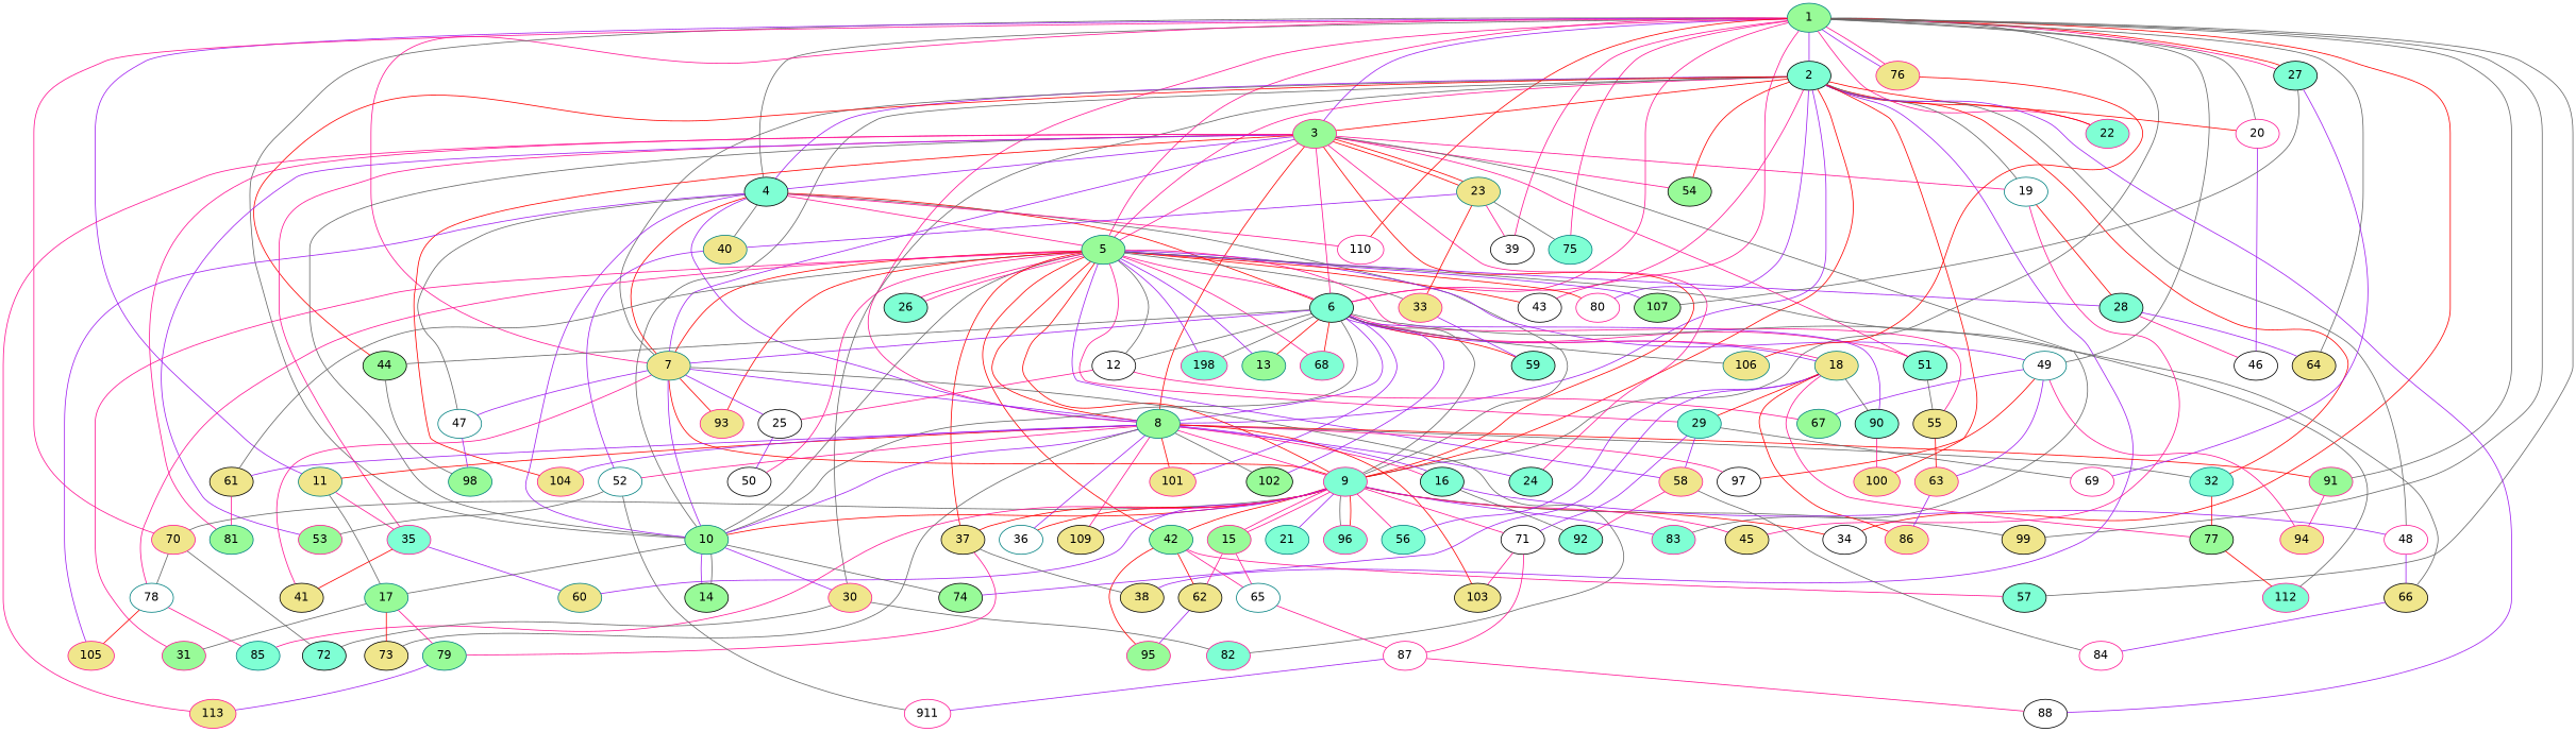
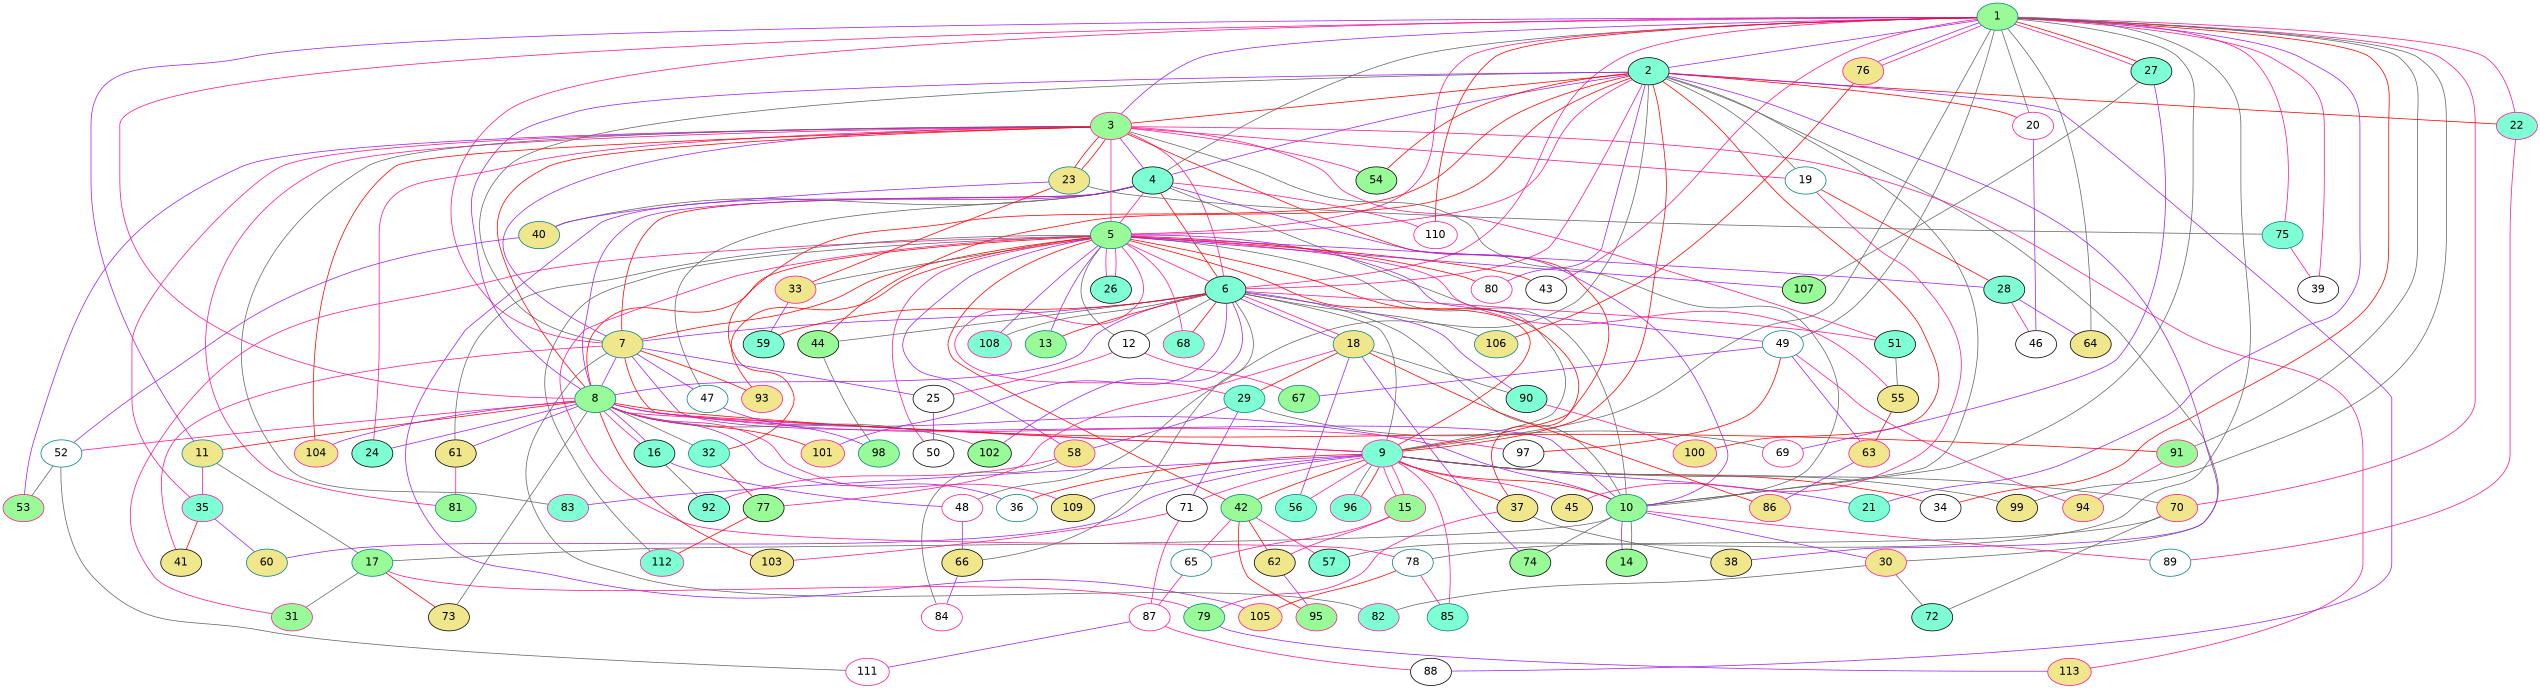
  graph {
    fontname="DejaVu Sans"
    node [color=black fillcolor=khaki fontname="DejaVu Sans" style=filled]
    edge [color=deeppink fontname="DejaVu Sans"]
    1 [color=teal fillcolor=palegreen]
    2 [fillcolor=aquamarine]
    3 [color=deeppink fillcolor=palegreen]
    4 [fillcolor=aquamarine]
    5 [color=teal fillcolor=palegreen]
    6 [fillcolor=aquamarine]
    7 [color=teal]
    8 [color=teal fillcolor=palegreen]
    9 [color=deeppink fillcolor=aquamarine]
    10 [color=teal fillcolor=palegreen]
    11 [color=teal]
    20 [color=deeppink fillcolor=white]
    21 [color=teal fillcolor=aquamarine]
    22 [color=deeppink fillcolor=aquamarine]
    27 [fillcolor=aquamarine]
    34 [fillcolor=white]
    39 [fillcolor=white]
    43 [fillcolor=white]
    49 [color=teal fillcolor=white]
    57 [fillcolor=aquamarine]
    64
    70 [color=deeppink]
    75 [color=teal fillcolor=aquamarine]
    76 [color=deeppink]
    91 [color=deeppink fillcolor=palegreen]
    99
    110 [color=deeppink fillcolor=white]
    19 [color=teal fillcolor=white]
    30 [color=deeppink]
    32 [color=teal fillcolor=aquamarine]
    38
    44 [fillcolor=palegreen]
    48 [color=deeppink fillcolor=white]
    54 [fillcolor=palegreen]
    80 [color=deeppink fillcolor=white]
    88 [fillcolor=white]
    100 [color=deeppink]
    23 [color=teal]
    24 [fillcolor=aquamarine]
    35 [color=deeppink fillcolor=aquamarine]
    51 [fillcolor=aquamarine]
    53 [color=deeppink fillcolor=palegreen]
    81 [color=teal fillcolor=palegreen]
    83 [color=deeppink fillcolor=aquamarine]
    104 [color=deeppink]
    113 [color=deeppink]
    40 [color=teal]
    47 [color=teal fillcolor=white]
    105 [color=deeppink]
    12 [fillcolor=white]
    13 [color=teal fillcolor=palegreen]
    26 [fillcolor=aquamarine]
    28 [fillcolor=aquamarine]
    29 [color=teal fillcolor=aquamarine]
    31 [color=deeppink fillcolor=palegreen]
    33 [color=deeppink]
    37
    42 [color=teal fillcolor=palegreen]
    50 [fillcolor=white]
    55
    58 [color=deeppink]
    61
    68 [color=deeppink fillcolor=aquamarine]
    78 [color=teal fillcolor=white]
    93 [color=deeppink]
    107 [fillcolor=palegreen]
-   108 [color=deeppink fillcolor=aquamarine label=198]
+   108 [color=deeppink fillcolor=aquamarine]
    112 [color=deeppink fillcolor=aquamarine]
    18 [color=teal]
    59 [fillcolor=aquamarine]
    66
    90 [fillcolor=aquamarine]
    101 [color=deeppink]
    102 [fillcolor=palegreen]
    106 [color=teal]
    25 [fillcolor=white]
    41
    82 [color=deeppink fillcolor=aquamarine]
    16 [fillcolor=aquamarine]
    36 [color=teal fillcolor=white]
    52 [color=teal fillcolor=white]
    73
    97 [fillcolor=white]
    103
    109
    15 [color=deeppink fillcolor=palegreen]
    45
    56 [color=teal fillcolor=aquamarine]
    60 [color=teal]
    71 [fillcolor=white]
    85 [color=teal fillcolor=aquamarine]
    96 [color=deeppink fillcolor=aquamarine]
    14 [fillcolor=palegreen]
    17 [color=teal fillcolor=palegreen]
    74 [fillcolor=palegreen]
+   89 [color=teal fillcolor=white]
    46 [fillcolor=white]
    69 [color=deeppink fillcolor=white]
    67 [color=teal fillcolor=palegreen]
    63 [color=deeppink]
    94 [color=deeppink]
    72 [fillcolor=aquamarine]
    77 [fillcolor=palegreen]
    98 [color=teal fillcolor=palegreen]
    79 [color=teal fillcolor=palegreen]
    62
    65 [color=teal fillcolor=white]
    95 [color=deeppink fillcolor=palegreen]
    92 [fillcolor=aquamarine]
    84 [color=deeppink fillcolor=white]
    86 [color=deeppink]
-   111 [color=deeppink fillcolor=white label=911]
+   111 [color=deeppink fillcolor=white]
    87 [color=deeppink fillcolor=white]
    1 -- 2 [color=purple]
    1 -- 3 [color=purple]
    1 -- 4 [color=gray40]
    1 -- 5
    1 -- 6
    1 -- 7
    1 -- 8
    1 -- 9 [color=gray40]
    1 -- 10 [color=gray40]
    1 -- 11 [color=purple]
    1 -- 20 [color=gray40]
+   1 -- 21 [color=purple]
    1 -- 22
    1 -- 27
    1 -- 27 [color=red]
    1 -- 34 [color=red]
    1 -- 39
    1 -- 43
    1 -- 49 [color=gray40]
    1 -- 57 [color=gray40]
    1 -- 64 [color=gray40]
    1 -- 70
    1 -- 75
    1 -- 76 [color=purple]
    1 -- 76
    1 -- 91 [color=gray40]
    1 -- 99 [color=gray40]
    1 -- 110 [color=red]
    2 -- 3 [color=red]
    2 -- 4 [color=purple]
    2 -- 5
    2 -- 6
    2 -- 7 [color=gray40]
    2 -- 8 [color=purple]
    2 -- 9 [color=red]
    2 -- 10 [color=gray40]
    2 -- 20 [color=red]
    2 -- 22 [color=red]
    2 -- 19 [color=gray40]
    2 -- 30 [color=gray40]
    2 -- 32 [color=red]
    2 -- 38 [color=purple]
    2 -- 44 [color=red]
    2 -- 48 [color=gray40]
    2 -- 54 [color=red]
    2 -- 80 [color=purple]
    2 -- 88 [color=purple]
    2 -- 100 [color=red]
    3 -- 4 [color=purple]
    3 -- 5
    3 -- 6
    3 -- 7 [color=purple]
    3 -- 8 [color=red]
    3 -- 9 [color=red]
    3 -- 10 [color=gray40]
    3 -- 19
    3 -- 54
    3 -- 23 [color=red]
    3 -- 23 [color=red]
    3 -- 24
    3 -- 35
    3 -- 51
    3 -- 53 [color=purple]
    3 -- 81
    3 -- 83 [color=gray40]
    3 -- 104 [color=red]
    3 -- 113
    4 -- 5
    4 -- 6 [color=red]
    4 -- 7 [color=red]
    4 -- 8 [color=purple]
    4 -- 9 [color=gray40]
    4 -- 10 [color=purple]
    4 -- 110
    4 -- 40 [color=gray40]
    4 -- 47 [color=gray40]
    4 -- 105 [color=purple]
    5 -- 6
    5 -- 7 [color=red]
    5 -- 8 [color=red]
    5 -- 9 [color=red]
    5 -- 10 [color=gray40]
    5 -- 43 [color=red]
    5 -- 49 [color=purple]
    5 -- 80 [color=red]
    5 -- 12 [color=gray40]
    5 -- 13 [color=purple]
    5 -- 26
    5 -- 26
    5 -- 28 [color=purple]
    5 -- 29
    5 -- 31
    5 -- 33 [color=gray40]
    5 -- 37 [color=red]
    5 -- 42 [color=red]
    5 -- 50
    5 -- 55
    5 -- 58 [color=purple]
    5 -- 61 [color=gray40]
    5 -- 68
    5 -- 78
    5 -- 93 [color=red]
    5 -- 107 [color=purple]
    5 -- 108 [color=purple]
    5 -- 112 [color=gray40]
    6 -- 7 [color=purple]
    6 -- 8 [color=purple]
    6 -- 9 [color=gray40]
    6 -- 10 [color=gray40]
    6 -- 44 [color=gray40]
    6 -- 51
    6 -- 12 [color=gray40]
    6 -- 13 [color=red]
    6 -- 68 [color=red]
    6 -- 108 [color=gray40]
    6 -- 18 [color=purple]
    6 -- 18
    6 -- 59 [color=red]
    6 -- 66 [color=gray40]
    6 -- 90 [color=purple]
    6 -- 101 [color=purple]
    6 -- 102 [color=purple]
    6 -- 106 [color=gray40]
    7 -- 8 [color=purple]
    7 -- 9 [color=red]
    7 -- 10 [color=purple]
    7 -- 47 [color=purple]
    7 -- 93 [color=red]
    7 -- 25 [color=purple]
    7 -- 41
    7 -- 82 [color=gray40]
    8 -- 9
    8 -- 10 [color=purple]
    8 -- 11 [color=red]
    8 -- 91 [color=red]
    8 -- 32 [color=gray40]
    8 -- 24 [color=purple]
    8 -- 104 [color=purple]
    8 -- 61 [color=purple]
    8 -- 101 [color=red]
    8 -- 102 [color=gray40]
    8 -- 16
    8 -- 16 [color=purple]
    8 -- 36 [color=purple]
    8 -- 52
    8 -- 73 [color=gray40]
    8 -- 97
    8 -- 103 [color=red]
    8 -- 109
    9 -- 10 [color=red]
    9 -- 21 [color=purple]
    9 -- 34 [color=red]
    9 -- 70 [color=gray40]
    9 -- 99 [color=gray40]
    9 -- 83 [color=purple]
    9 -- 37 [color=red]
    9 -- 42 [color=red]
    9 -- 36 [color=red]
    9 -- 109 [color=purple]
    9 -- 15
    9 -- 15
    9 -- 45
    9 -- 56
    9 -- 60 [color=purple]
    9 -- 71
    9 -- 85
    9 -- 96 [color=gray40]
    9 -- 96 [color=red]
    10 -- 30 [color=purple]
    10 -- 14 [color=purple]
    10 -- 14 [color=gray40]
    10 -- 17 [color=gray40]
    10 -- 74 [color=gray40]
+   10 -- 89
    11 -- 35
    11 -- 17 [color=gray40]
    20 -- 46 [color=purple]
+   22 -- 89
    27 -- 107 [color=gray40]
    27 -- 69 [color=purple]
    49 -- 97 [color=red]
    49 -- 67 [color=purple]
    49 -- 63 [color=purple]
    49 -- 94
    70 -- 78 [color=gray40]
    70 -- 72 [color=gray40]
    76 -- 106 [color=red]
    91 -- 94
    19 -- 28 [color=red]
    19 -- 45
    30 -- 82 [color=gray40]
    30 -- 72 [color=gray40]
    32 -- 77 [color=red]
    44 -- 98 [color=gray40]
    48 -- 66 [color=purple]
-   23 -- 39
+   75 -- 39
    23 -- 75 [color=gray40]
    23 -- 40 [color=purple]
    23 -- 33 [color=red]
    35 -- 41 [color=red]
    35 -- 60 [color=purple]
    51 -- 55 [color=gray40]
    40 -- 52 [color=purple]
    47 -- 98 [color=purple]
    12 -- 25
    12 -- 67
    28 -- 64 [color=purple]
    28 -- 46
    29 -- 58 [color=purple]
    29 -- 71 [color=purple]
    29 -- 69 [color=gray40]
    33 -- 59 [color=purple]
    37 -- 38 [color=gray40]
    37 -- 79
    42 -- 57
    42 -- 62 [color=red]
    42 -- 65
    42 -- 95 [color=red]
    55 -- 63 [color=red]
    58 -- 92
    58 -- 84 [color=gray40]
    61 -- 81
    78 -- 105 [color=red]
    78 -- 85
    18 -- 29 [color=red]
    18 -- 90 [color=gray40]
    18 -- 56 [color=purple]
    18 -- 74 [color=purple]
    18 -- 77
    18 -- 86 [color=red]
    66 -- 84 [color=purple]
    90 -- 100
    25 -- 50 [color=purple]
    16 -- 48 [color=purple]
    16 -- 92 [color=gray40]
    52 -- 53 [color=gray40]
    52 -- 111 [color=gray40]
    15 -- 62
    15 -- 65
    71 -- 103
    71 -- 87
    17 -- 31 [color=gray40]
    17 -- 73 [color=red]
    17 -- 79
    63 -- 86 [color=purple]
    77 -- 112 [color=red]
    79 -- 113 [color=purple]
    62 -- 95 [color=purple]
    65 -- 87
    87 -- 88
    87 -- 111 [color=purple]
  }
